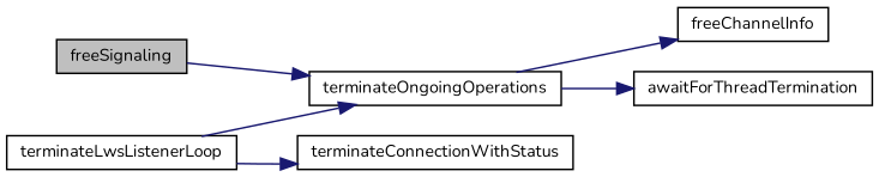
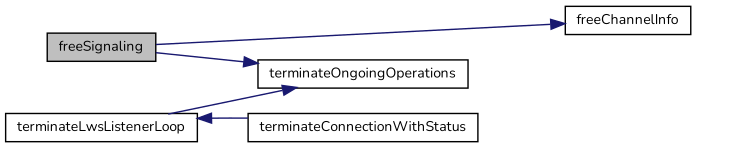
  digraph {
    fontname=Nunito
    rankdir=LR
    node [color=black fillcolor=white fontname=Nunito fontsize=10 shape=record style=filled]
    edge [color=midnightblue fontname=Nunito fontsize=10 labelfontname=Helvetica labelfontsize=10 style=solid]
    n1 [fillcolor=grey75 fontcolor=black height=0.2 label=freeSignaling width=0.4]
    n2 [height=0.2 label=freeChannelInfo width=0.4]
    n3 [height=0.2 label=terminateOngoingOperations width=0.4]
-   n4 [height=0.2 label=awaitForThreadTermination width=0.4]
    n5 [height=0.2 label=terminateLwsListenerLoop width=0.4]
    n6 [height=0.2 label=terminateConnectionWithStatus width=0.4]
-   n3 -> n2
+   n1 -> n2
    n1 -> n3
-   n3 -> n4
    n5 -> n3
-   n5 -> n6
+   n6 -> n5
  }
